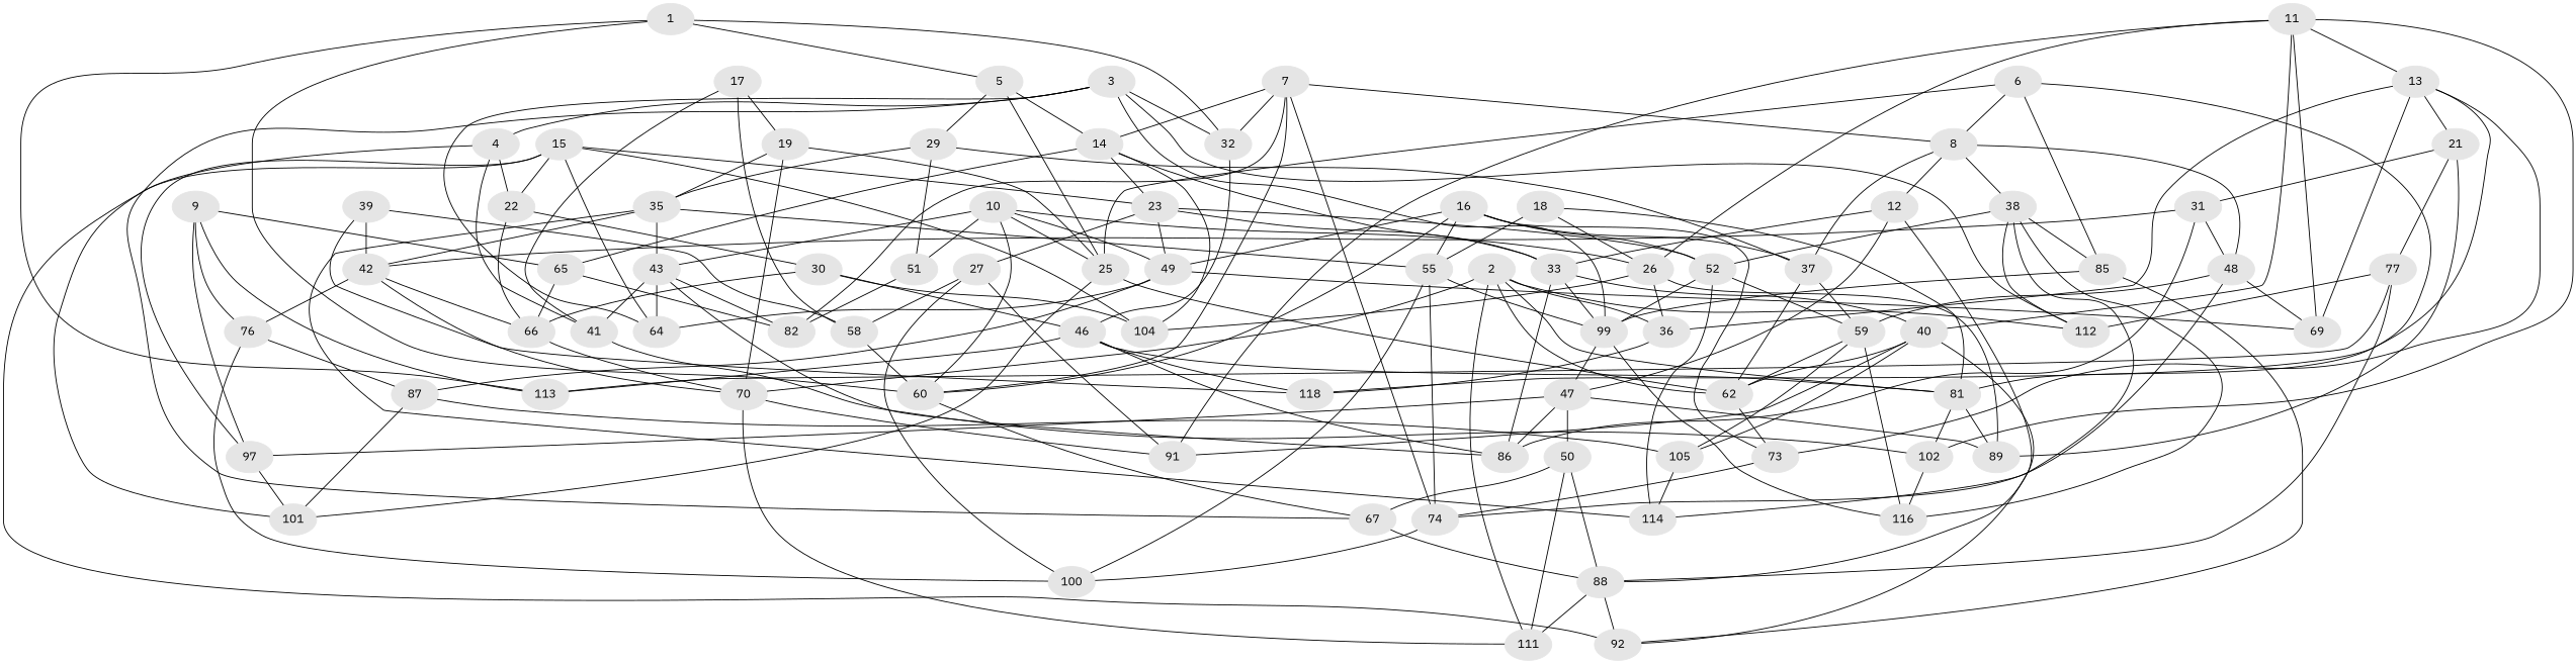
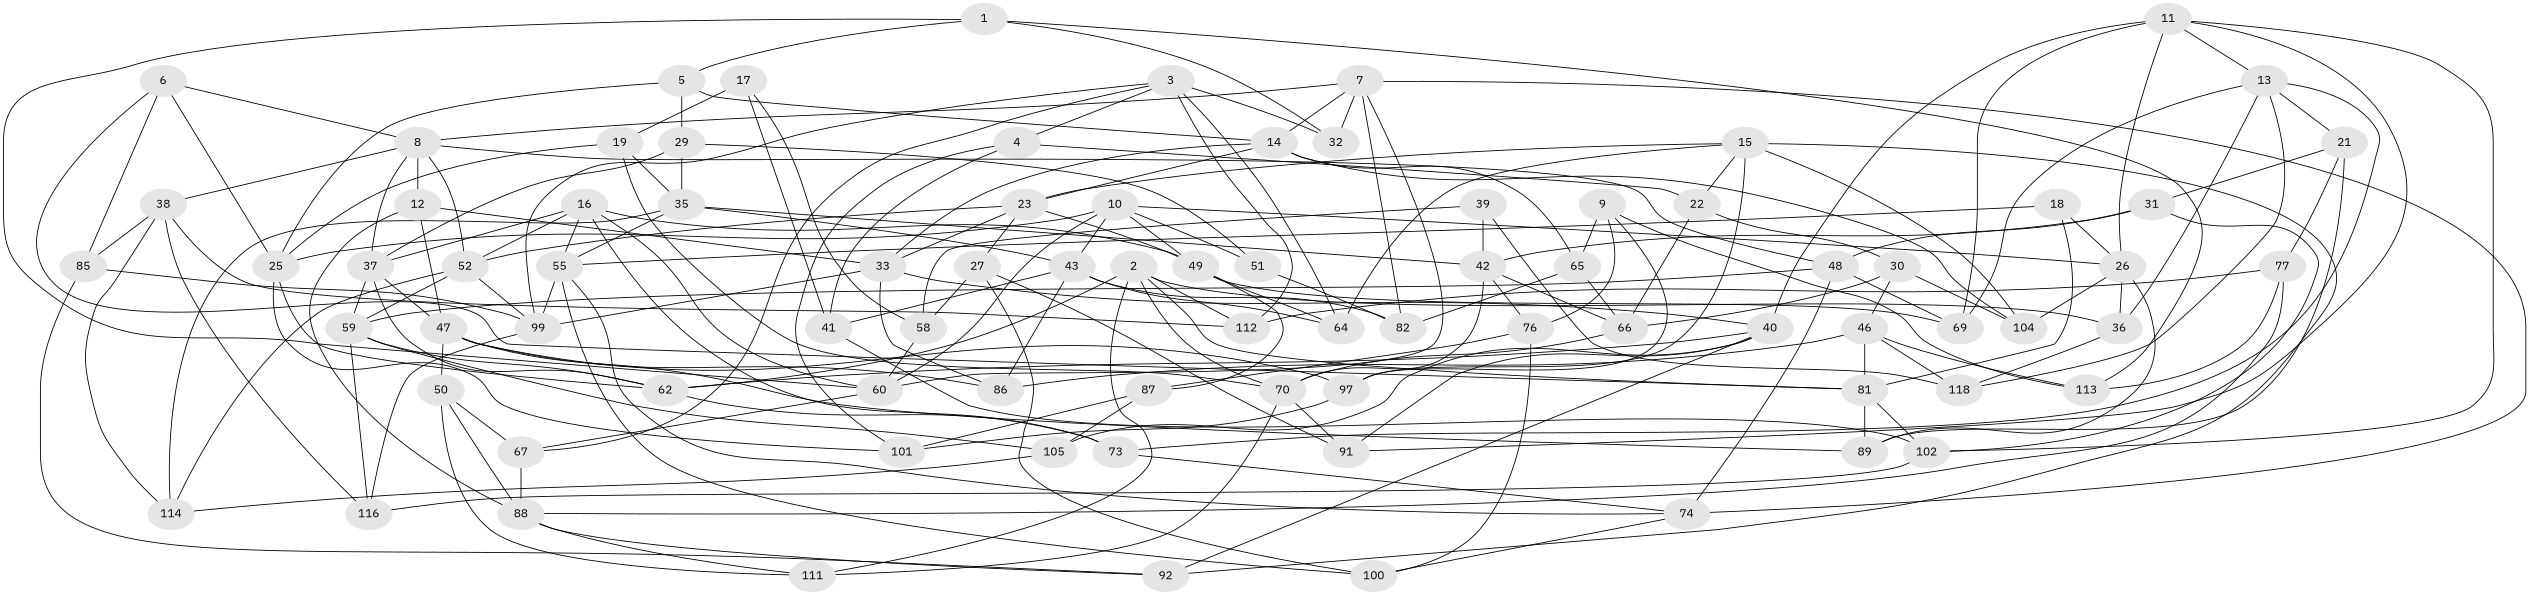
  graph {
    fontname="IBM Plex Sans"
    node [color=gray90 fontname="IBM Plex Sans" style=filled]
    edge [fontname="IBM Plex Sans"]
    1
    5
    32
    60 [super="+68"]
    113
    14 [super="+20"]
    25 [super="+108"]
    29
    46 [super="+53"]
    67
    2 [super="+79"]
    36
    62 [super="+84"]
    70 [super="+109"]
    81 [super="+90"]
    111
    112
    118
    73
    91
    102
    89
    3 [super="+119"]
    4
    64
    99 [super="+107"]
    22
    n28 [label=41]
    101
    88 [super="+93"]
    116
    66 [super="+115"]
    30
    65
    33 [super="+34"]
    23 [super="+45"]
    104
    37 [super="+56"]
    51
    35 [super="+54"]
    8 [super="+95"]
    12
    38 [super="+103"]
    48 [super="+80"]
    6
    85 [super="+110"]
    92
    7 [super="+24"]
    74 [super="+98"]
    82
    n51 [label=100]
    47 [super="+57"]
    59 [super="+83"]
    52 [super="+96"]
    114
    69
    9
    76
    97
    87
    10 [super="+78"]
    26 [super="+75"]
    43 [super="+72"]
    49 [super="+63"]
    86
    11 [super="+44"]
    13 [super="+41"]
    40 [super="+117"]
    21
    105
    50
    31
    77
    27
    15 [super="+28"]
    16 [super="+94"]
    55 [super="+61"]
    17
    19
    58
    39
    42 [super="+100"]
    18
    1 -- 5
    1 -- 32
    1 -- 60
    1 -- 113
    5 -- 14
    5 -- 25
    5 -- 29
-   32 -- 46
    60 -- 67
    14 -- 65
    14 -- 33
    14 -- 23
    14 -- 104
    25 -- 62
    25 -- 101
    29 -- 37
    29 -- 51
    29 -- 35
    46 -- 113
    46 -- 81
    46 -- 118
    46 -- 86
    67 -- 88
    2 -- 36
    2 -- 62
    2 -- 70
    2 -- 81
    2 -- 111
    2 -- 112
    36 -- 118
    62 -- 73
    70 -- 111
    70 -- 91
    81 -- 102
    81 -- 89
    73 -- 74
    102 -- 116
    3 -- 32
    3 -- 67
    3 -- 112
    3 -- 4
    3 -- 64
    3 -- 99
    4 -- 22
    4 -- n28
    4 -- 101
    99 -- 116
    22 -- 66
    22 -- 30
    n28 -- 102
    88 -- 111
    88 -- 92
    66 -- 70
    30 -- 46
    30 -- 66
    30 -- 104
    65 -- 66
    65 -- 82
    33 -- 99
    33 -- 86
    33 -- 40
    23 -- 33
    23 -- 52
    23 -- 49
    23 -- 27
    37 -- 62
-   99 -- 47
+   37 -- 47
    37 -- 59
    51 -- 82
    35 -- 114
    35 -- 43
    35 -- 55
    35 -- 42
    8 -- 37
    8 -- 12
    8 -- 38
    8 -- 48
    12 -- 88
    12 -- 33
    12 -- 47
    38 -- 112
    38 -- 116
    38 -- 85
-   38 -- 52
+   8 -- 52
    38 -- 114
    48 -- 74 [weight=2]
    48 -- 59
    48 -- 69
    6 -- 25
    6 -- 81
    6 -- 8
    6 -- 85
    85 -- 99
    85 -- 92
    7 -- 32
    7 -- 60
    7 -- 14
    7 -- 8
    7 -- 74
    7 -- 82
    74 -- n51
    47 -- 89
    47 -- 97
    47 -- 86
    47 -- 50
    59 -- 62
    59 -- 116
    59 -- 105
    52 -- 99
    52 -- 59
    52 -- 114
    9 -- 113
    9 -- 65
    9 -- 76
    9 -- 97
    76 -- n51
    76 -- 87
    97 -- 101
    87 -- 101
    87 -- 105
    10 -- 60
    10 -- 25
    10 -- 51
    10 -- 26
    10 -- 43
    10 -- 49
    26 -- 36
    26 -- 89
    26 -- 104
    43 -- 64
    43 -- n28
    43 -- 82
    43 -- 86
    49 -- 64
    49 -- 69
    49 -- 87
    11 -- 91
    11 -- 102
    11 -- 69
    11 -- 26
    11 -- 13
    11 -- 40
    13 -- 36
    13 -- 118
    13 -- 73
    13 -- 69
    13 -- 21
    40 -- 62
    40 -- 91
    40 -- 92
    40 -- 105
    21 -- 89
    21 -- 31
    21 -- 77
    105 -- 114
    50 -- 67
    50 -- 111
    50 -- 88
    31 -- 48
-   31 -- 86
+   31 -- 102
    31 -- 42
    77 -- 113
    77 -- 112
    77 -- 88
    27 -- 91
    27 -- n51
    27 -- 58
    15 -- 64
    15 -- 22
    15 -- 23
    15 -- 104
    15 -- 92
    15 -- 97
    16 -- 60
    16 -- 73
    16 -- 37
    16 -- 52
    16 -- 49
    16 -- 55
    55 -- 99
    55 -- 74
    55 -- n51
    17 -- n28
    17 -- 19
    17 -- 58
    19 -- 25
    19 -- 70
    19 -- 35
    58 -- 60
    39 -- 118
    39 -- 58
    39 -- 42
    42 -- 70
    42 -- 66
    42 -- 76
    18 -- 81
    18 -- 26
    18 -- 55
  }
